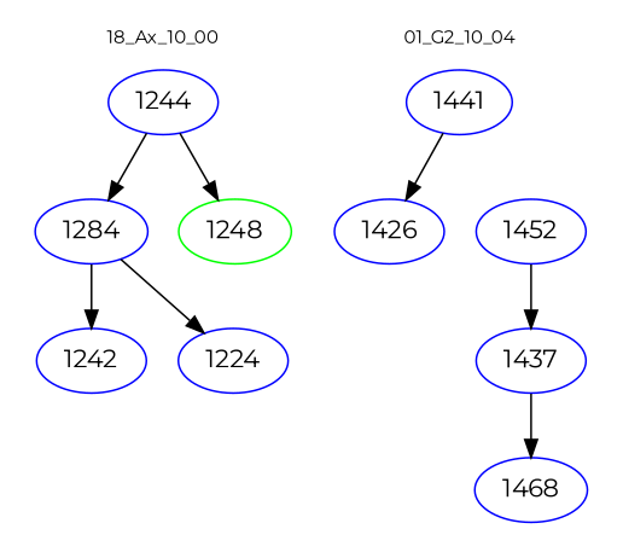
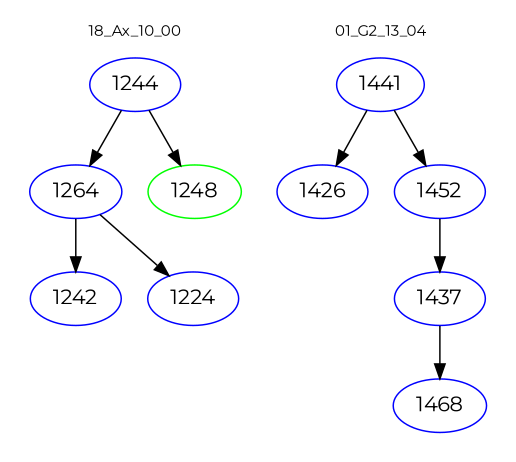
  digraph {
    fontname=Montserrat
    node [color=blue fontname=Montserrat]
    edge [color=black fontname=Montserrat]
    n1 [label=1244]
-   n2 [label=1284]
+   n2 [label=1264]
    n3 [color=green label=1248]
    n4 [label=1242]
    n5 [label=1224]
    n6 [label=1441]
    n7 [label=1426]
    n8 [label=1452]
    n9 [label=1437]
    n10 [label=1468]
    subgraph cluster_1 {
      color=white
      fontsize=10
      label="18_Ax_10_00"
      n1
      n2
      n3
      n4
      n5
    }
    subgraph cluster_2 {
      color=white
      fontsize=10
-     label="01_G2_10_04"
+     label="01_G2_13_04"
      n6
      n7
      n8
      n9
      n10
    }
    n1 -> n2
    n1 -> n3
    n2 -> n4
    n2 -> n5
    n6 -> n7
+   n6 -> n8
    n8 -> n9
    n9 -> n10
  }
